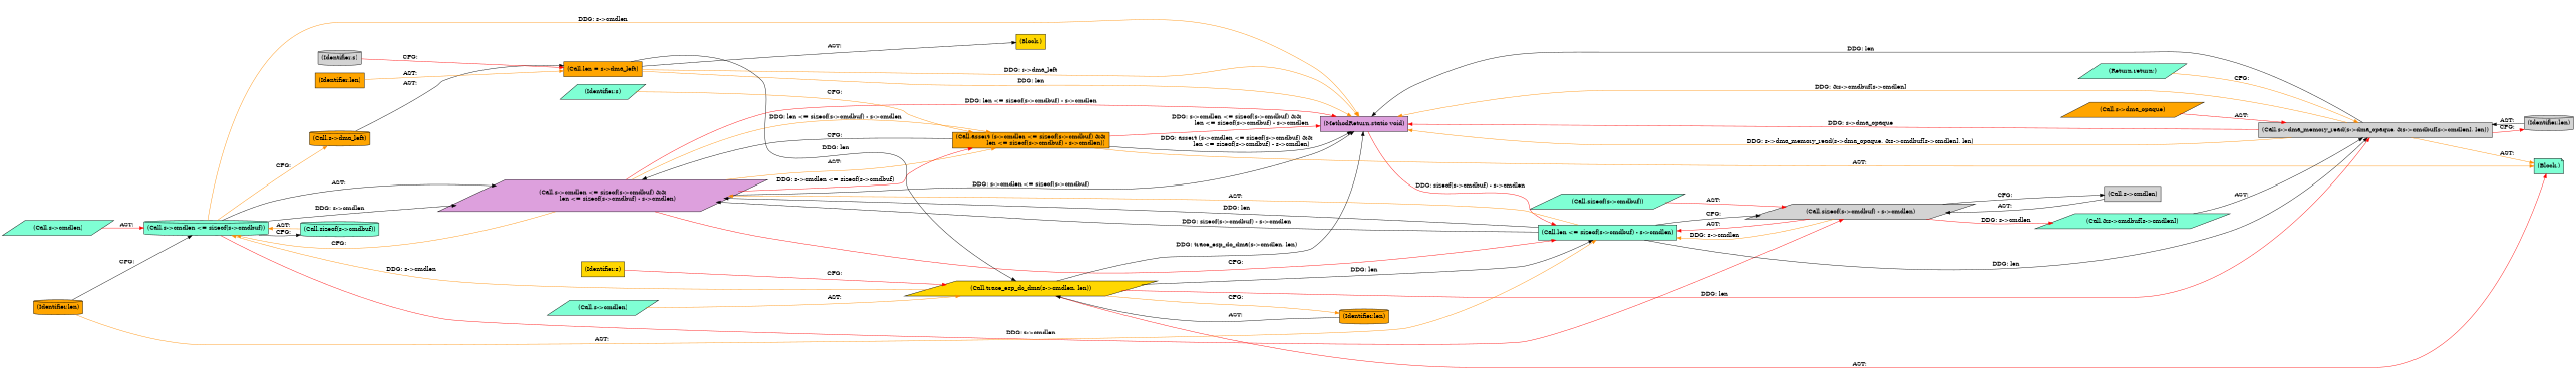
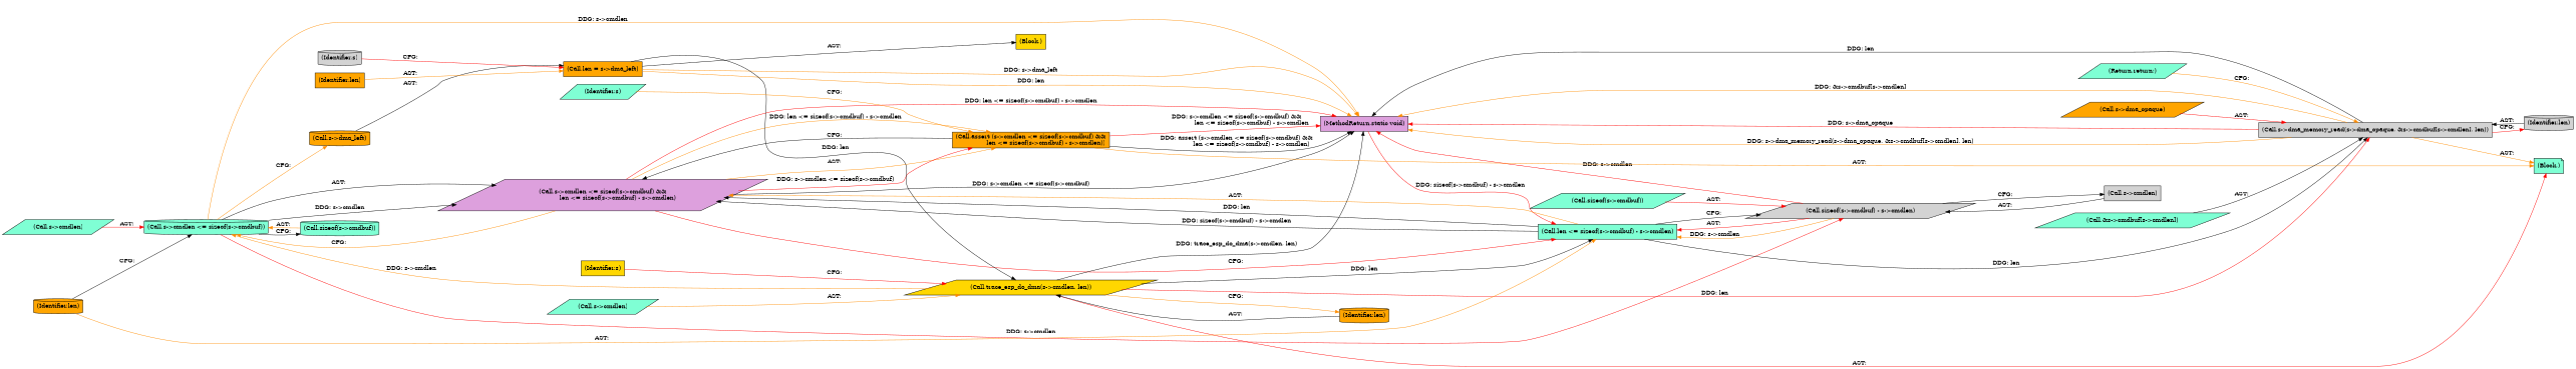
  digraph {
    rankdir=LR
    node [fillcolor=aquamarine shape=parallelogram style=filled]
    edge [color=black]
    n1 [label="(Call,s->cmdlen <= sizeof(s->cmdbuf))" shape=cylinder]
    n2 [fillcolor=plum label="(Call,s->cmdlen <= sizeof(s->cmdbuf) &&\n                len <= sizeof(s->cmdbuf) - s->cmdlen)"]
    n3 [fillcolor=lightgrey label="(Call,sizeof(s->cmdbuf) - s->cmdlen)"]
    n4 [fillcolor=plum label="(MethodReturn,static void)" shape=box]
    n5 [label="(Call,sizeof(s->cmdbuf))" shape=cylinder]
    n6 [fillcolor=orange label="(Call,s->dma_left)" shape=cylinder]
    n7 [label="(Call,len <= sizeof(s->cmdbuf) - s->cmdlen)" shape=box]
    n8 [fillcolor=orange label="(Call,assert (s->cmdlen <= sizeof(s->cmdbuf) &&\n                len <= sizeof(s->cmdbuf) - s->cmdlen))" shape=box]
    n9 [fillcolor=lightgrey label="(Call,s->cmdlen)" shape=box]
    n10 [fillcolor=gold label="(Call,trace_esp_do_dma(s->cmdlen, len))"]
    n11 [fillcolor=lightgrey label="(Call,s->dma_memory_read(s->dma_opaque, &s->cmdbuf[s->cmdlen], len))" shape=box]
    n12 [label="(Block,)" shape=note]
    n13 [fillcolor=orange label="(Identifier,len)" shape=cylinder]
    n14 [fillcolor=lightgrey label="(Identifier,len)" shape=cylinder]
    n15 [fillcolor=orange label="(Call,len = s->dma_left)" shape=box]
    n16 [fillcolor=gold label="(Block,)" shape=box]
    n17 [label="(Call,s->cmdlen)"]
    n18 [label="(Call,sizeof(s->cmdbuf))"]
    n19 [fillcolor=gold label="(Identifier,s)" shape=box]
    n20 [fillcolor=orange label="(Call,s->dma_opaque)"]
    n21 [label="(Call,s->cmdlen)"]
    n22 [label="(Identifier,s)"]
    n23 [label="(Call,&s->cmdbuf[s->cmdlen])"]
    n24 [fillcolor=orange label="(Identifier,len)" shape=box]
    n25 [fillcolor=lightgrey label="(Identifier,s)" shape=cylinder]
    n26 [label="(Return,return;)"]
    n27 [fillcolor=orange label="(Identifier,len)" shape=cylinder]
    n1 -> n2 [label="AST: "]
    n1 -> n2 [label="DDG: s->cmdlen"]
    n1 -> n3 [color=red label="DDG: s->cmdlen"]
    n1 -> n4 [color=darkorange label="DDG: s->cmdlen"]
    n1 -> n5 [label="CFG: "]
    n1 -> n6 [color=darkorange label="CFG: "]
    n2 -> n1 [color=darkorange label="CFG: "]
    n2 -> n4 [label="DDG: s->cmdlen <= sizeof(s->cmdbuf)"]
    n2 -> n4 [color=red label="DDG: len <= sizeof(s->cmdbuf) - s->cmdlen"]
    n2 -> n7 [color=red label="CFG: "]
    n2 -> n8 [color=darkorange label="AST: "]
    n2 -> n8 [color=red label="DDG: s->cmdlen <= sizeof(s->cmdbuf)"]
    n2 -> n8 [color=darkorange label="DDG: len <= sizeof(s->cmdbuf) - s->cmdlen"]
-   n3 -> n23 [color=red label="DDG: s->cmdlen"]
+   n3 -> n4 [color=red label="DDG: s->cmdlen"]
    n3 -> n7 [color=red label="AST: "]
    n3 -> n7 [color=darkorange label="DDG: s->cmdlen"]
    n3 -> n9 [label="CFG: "]
    n4 -> n7 [color=red label="DDG: sizeof(s->cmdbuf) - s->cmdlen"]
    n5 -> n1 [color=darkorange label="AST: "]
    n6 -> n15 [label="AST: "]
    n7 -> n2 [color=darkorange label="AST: "]
    n7 -> n2 [label="DDG: len"]
    n7 -> n2 [label="DDG: sizeof(s->cmdbuf) - s->cmdlen"]
    n7 -> n3 [label="CFG: "]
    n7 -> n11 [label="DDG: len"]
    n8 -> n2 [label="CFG: "]
    n8 -> n4 [color=red label="DDG: s->cmdlen <= sizeof(s->cmdbuf) &&\n                len <= sizeof(s->cmdbuf) - s->cmdlen"]
    n8 -> n4 [label="DDG: assert (s->cmdlen <= sizeof(s->cmdbuf) &&\n                len <= sizeof(s->cmdbuf) - s->cmdlen)"]
    n8 -> n12 [color=darkorange label="AST: "]
    n9 -> n3 [label="AST: "]
    n10 -> n1 [color=darkorange label="DDG: s->cmdlen"]
    n10 -> n4 [label="DDG: trace_esp_do_dma(s->cmdlen, len)"]
    n10 -> n7 [label="DDG: len"]
    n10 -> n11 [color=red label="DDG: len"]
    n10 -> n12 [color=red label="AST: "]
    n10 -> n13 [color=darkorange label="CFG: "]
    n11 -> n4 [color=red label="DDG: s->dma_opaque"]
    n11 -> n4 [color=darkorange label="DDG: s->dma_memory_read(s->dma_opaque, &s->cmdbuf[s->cmdlen], len)"]
    n11 -> n4 [label="DDG: len"]
    n11 -> n4 [color=darkorange label="DDG: &s->cmdbuf[s->cmdlen]"]
    n11 -> n12 [color=darkorange label="AST: "]
    n11 -> n14 [color=red label="CFG: "]
    n13 -> n10 [label="AST: "]
    n14 -> n11 [label="AST: "]
    n15 -> n4 [color=darkorange label="DDG: s->dma_left"]
    n15 -> n4 [color=darkorange label="DDG: len"]
    n15 -> n10 [label="DDG: len"]
    n15 -> n16 [label="AST: "]
    n17 -> n10 [color=darkorange label="AST: "]
    n18 -> n3 [color=red label="AST: "]
    n19 -> n10 [color=red label="CFG: "]
    n20 -> n11 [color=red label="AST: "]
    n21 -> n1 [color=red label="AST: "]
    n22 -> n8 [color=darkorange label="CFG: "]
    n23 -> n11 [label="AST: "]
    n24 -> n15 [color=darkorange label="AST: "]
    n25 -> n15 [color=red label="CFG: "]
    n26 -> n11 [color=darkorange label="CFG: "]
    n27 -> n1 [label="CFG: "]
    n27 -> n7 [color=darkorange label="AST: "]
  }
